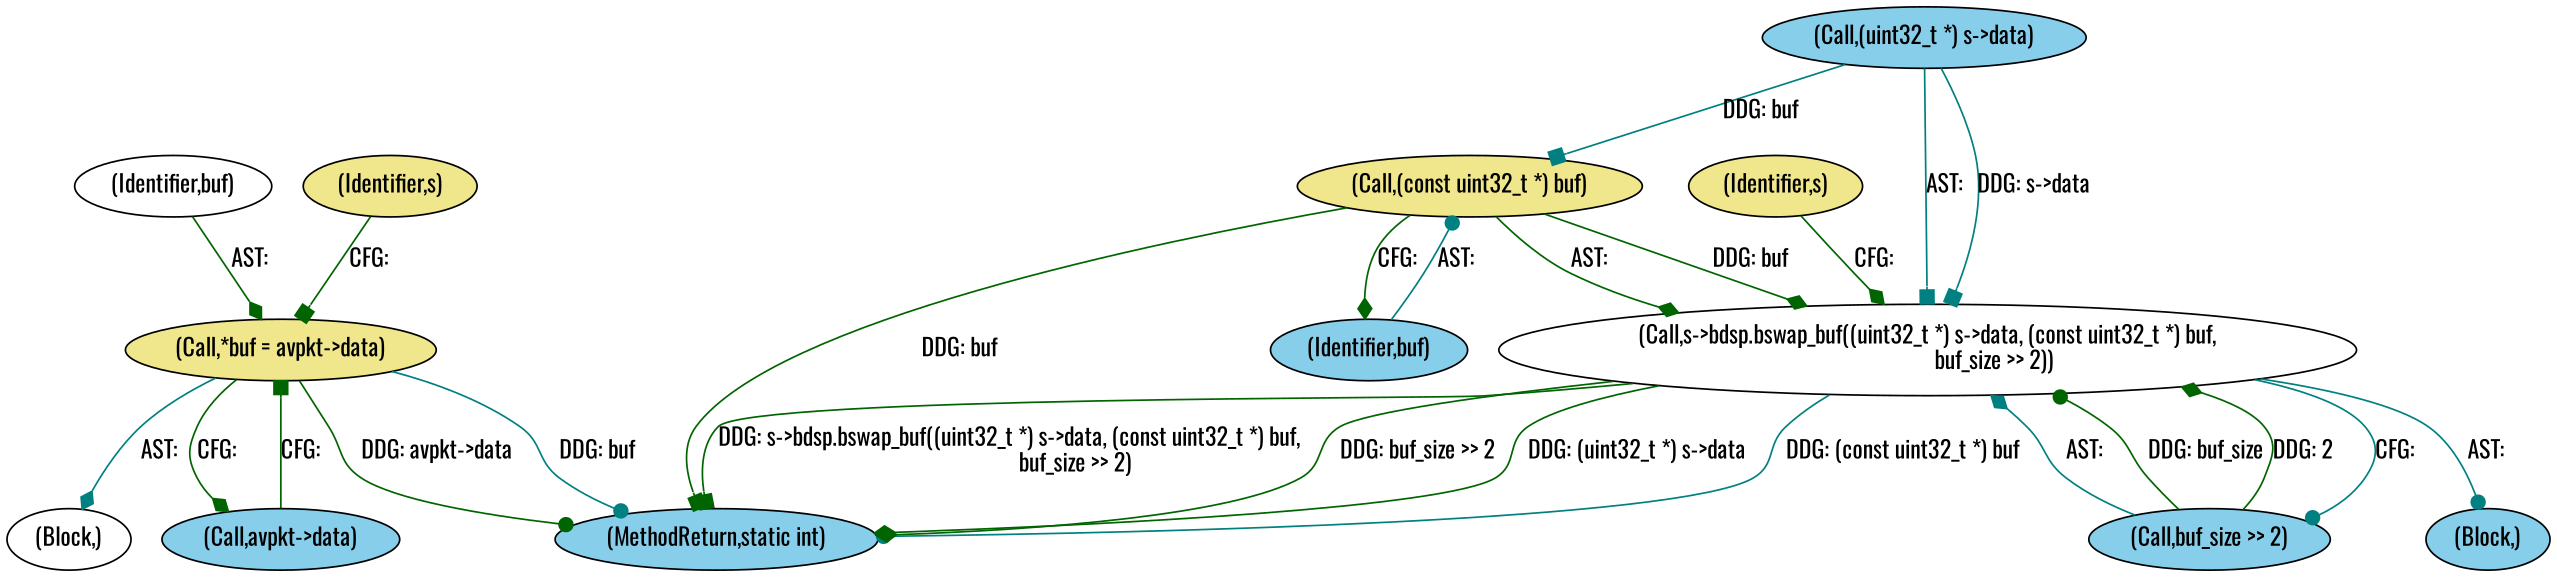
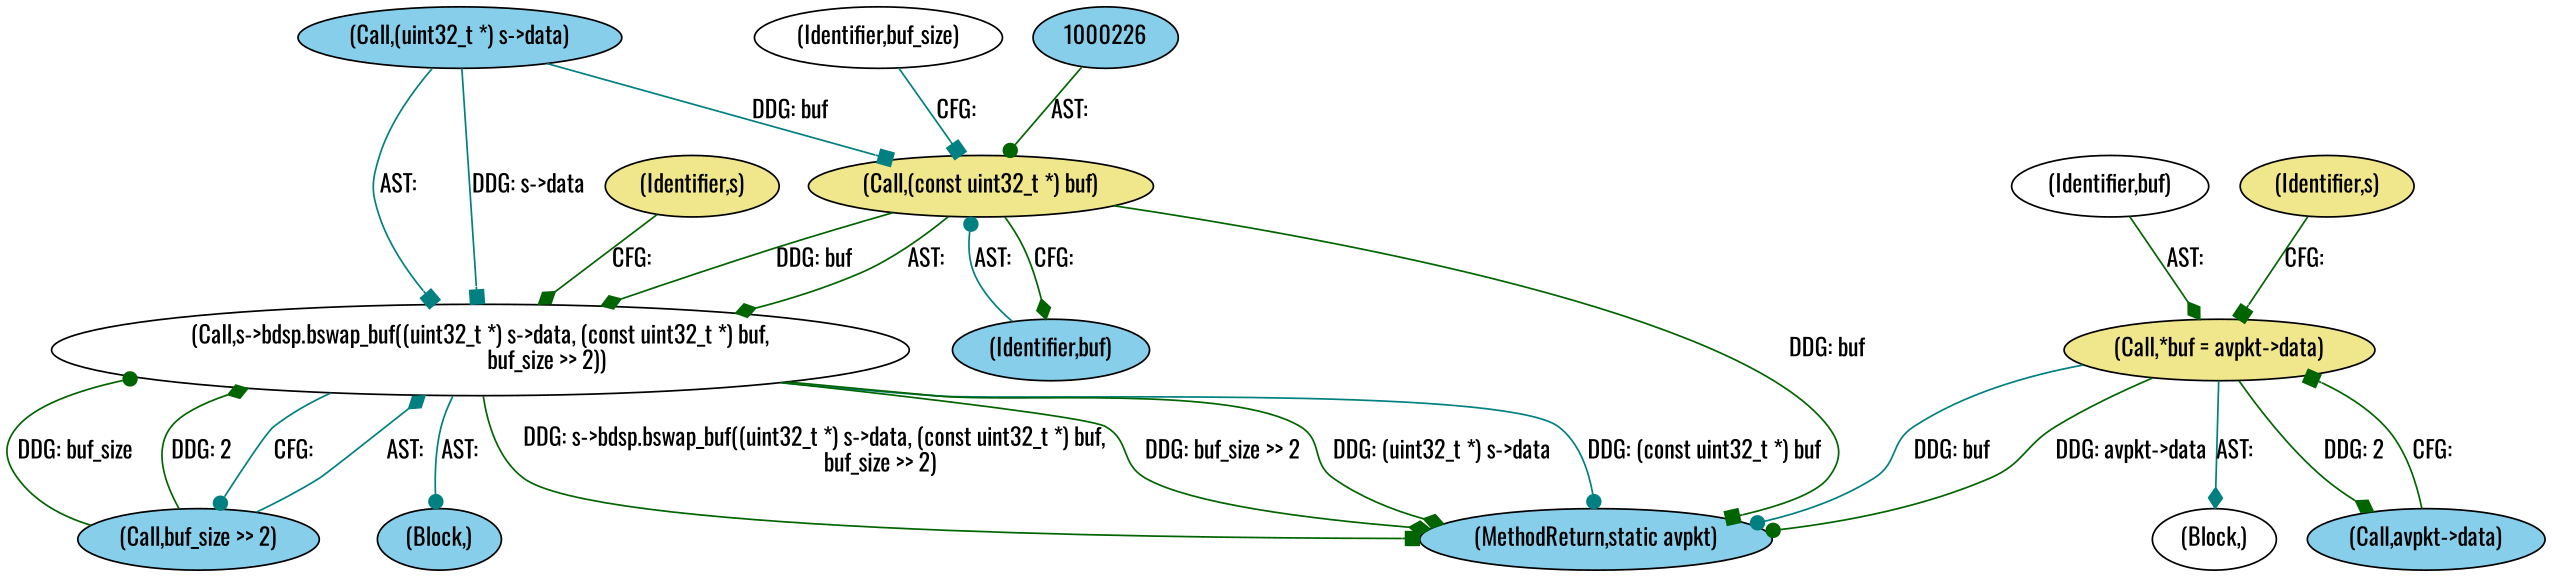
  digraph {
    fontname=Oswald
    node [fillcolor=skyblue fontname=Oswald style=filled]
    edge [arrowhead=diamond color=darkgreen fontname=Oswald]
    n1 [fillcolor=khaki label="(Call,(const uint32_t *) buf)"]
    n2 [fillcolor=white label="(Call,s->bdsp.bswap_buf((uint32_t *) s->data, (const uint32_t *) buf,\n                          buf_size >> 2))"]
    n3 [label="(Identifier,buf)"]
-   n4 [label="(MethodReturn,static int)"]
+   n4 [label="(MethodReturn,static avpkt)"]
    n5 [label="(Call,buf_size >> 2)"]
    n6 [label="(Block,)"]
    n7 [fillcolor=khaki label="(Call,*buf = avpkt->data)"]
    n8 [fillcolor=white label="(Block,)"]
    n9 [label="(Call,avpkt->data)"]
+   n10 [fillcolor=white label="(Identifier,buf_size)"]
    n11 [fillcolor=white label="(Identifier,buf)"]
    n12 [label="(Call,(uint32_t *) s->data)"]
    n13 [fillcolor=khaki label="(Identifier,s)"]
    n14 [fillcolor=khaki label="(Identifier,s)"]
+   1000226
    n1 -> n2 [label="AST: "]
    n1 -> n2 [label="DDG: buf"]
    n1 -> n3 [label="CFG: "]
    n1 -> n4 [arrowhead=box label="DDG: buf"]
    n2 -> n4 [arrowhead=dot color=teal label="DDG: (const uint32_t *) buf"]
    n2 -> n4 [arrowhead=box label="DDG: s->bdsp.bswap_buf((uint32_t *) s->data, (const uint32_t *) buf,\n                          buf_size >> 2)"]
    n2 -> n4 [label="DDG: buf_size >> 2"]
    n2 -> n4 [label="DDG: (uint32_t *) s->data"]
    n2 -> n5 [arrowhead=dot color=teal label="CFG: "]
    n2 -> n6 [arrowhead=dot color=teal label="AST: "]
    n3 -> n1 [arrowhead=dot color=teal label="AST: "]
    n5 -> n2 [color=teal label="AST: "]
    n5 -> n2 [arrowhead=dot label="DDG: buf_size"]
    n5 -> n2 [label="DDG: 2"]
    n7 -> n4 [arrowhead=dot color=teal label="DDG: buf"]
    n7 -> n4 [arrowhead=dot label="DDG: avpkt->data"]
    n7 -> n8 [color=teal label="AST: "]
-   n7 -> n9 [label="CFG: "]
+   n7 -> n9 [label="DDG: 2"]
    n9 -> n7 [arrowhead=box label="CFG: "]
+   n10 -> n1 [arrowhead=box color=teal label="CFG: "]
    n11 -> n7 [label="AST: "]
    n12 -> n1 [arrowhead=box color=teal label="DDG: buf"]
    n12 -> n2 [arrowhead=box color=teal label="AST: "]
    n12 -> n2 [arrowhead=box color=teal label="DDG: s->data"]
    n13 -> n2 [label="CFG: "]
    n14 -> n7 [arrowhead=box label="CFG: "]
+   1000226 -> n1 [arrowhead=dot label="AST: "]
  }
